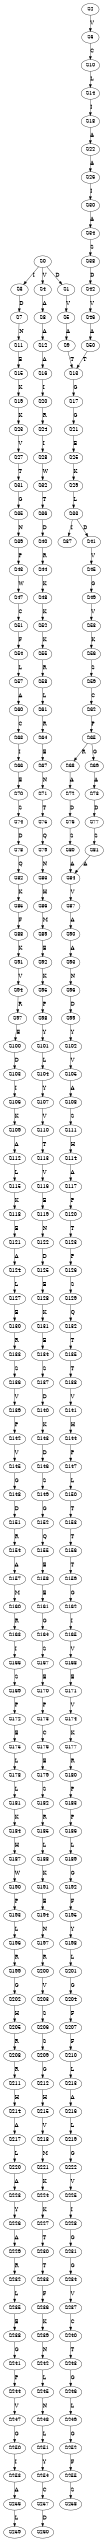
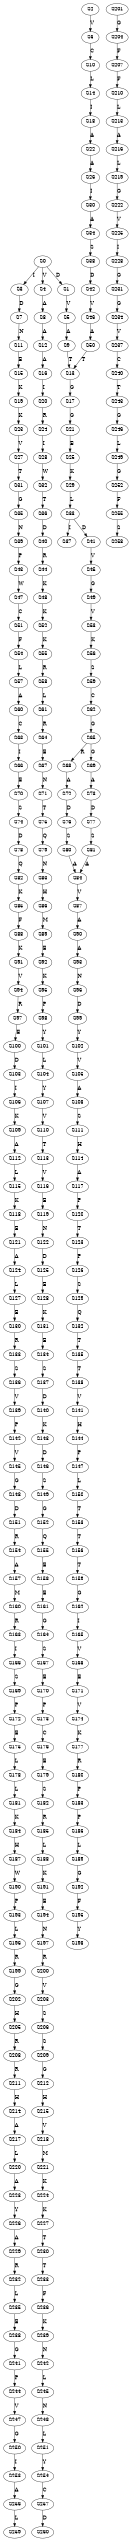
  strict digraph {
    S0
    S1
    S3
    S4
    S5
    S2
    S6
    S7
    S8
    S9
    S10
    S11
    S12
    S13
    S14
    S15
    S16
    S17
    S18
    S19
    S20
    S21
    S22
    S23
    S24
    S25
    S26
    S27
    S28
    S29
    S30
    S31
    S32
    S33
    S34
    S35
    S36
    S37
    S41
    S38
    S39
    S40
    S42
    S43
    S44
    S45
    S46
    S47
    S48
    S49
    S50
    S51
    S52
    S53
    S54
    S55
    S56
    S57
    S58
    S59
    S60
    S61
    S62
    S63
    S64
    S65
    S66
    S67
    S68
    S69
    S70
    S71
    S72
    S73
    S74
    S75
    S76
    S77
    S78
    S79
    S80
    S81
    S82
    S83
    S84
    S85
    S86
    S87
    S88
    S89
    S90
    S91
    S92
    S93
    S94
    S95
    S96
    S97
    S98
    S99
    S100
    S101
    S102
    S103
    S104
    S105
    S106
    S107
    S108
    S109
    S110
    S111
    S112
    S113
    S114
    S115
    S116
    S117
    S118
    S119
    S120
    S121
    S122
    S123
    S124
    S125
    S126
    S127
    S128
    S129
    S130
    S131
    S132
    S133
    S134
    S135
    S136
    S137
    S138
    S139
    S140
    S141
    S142
    S143
    S144
    S145
    S146
    S147
    S148
    S149
    S150
    S151
    S152
    S153
    S154
    S155
    S156
    S157
    S158
    S159
    S160
    S161
    S162
    S163
    S164
    S165
    S166
    S167
    S168
    S169
    S170
    S171
    S172
    S173
    S174
    S175
    S176
    S177
    S178
    S179
    S180
    S181
    S182
    S183
    S184
    S185
    S186
    S187
    S188
    S189
    S190
    S191
    S192
    S193
    S194
    S195
    S196
    S197
    S198
    S199
    S200
    S201
    S202
    S203
    S204
    S205
    S206
    S207
    S208
    S209
    S210
    S211
    S212
    S213
    S214
    S215
    S216
    S217
    S218
    S219
    S220
    S221
    S222
    S223
    S224
    S225
    S226
    S227
    S228
    S229
    S230
    S231
    S232
    S233
    S234
    S235
    S236
    S237
    S238
    S239
    S240
    S241
    S242
    S243
    S244
    S245
    S246
    S247
    S248
    S249
    S250
    S251
    S252
    S253
    S254
    S255
    S256
    S257
    S258
    S259
    S260
    S0 -> S1 [label=D]
    S0 -> S3 [label=I]
    S0 -> S4 [label=V]
    S1 -> S5 [label=V]
    S3 -> S7 [label=D]
    S4 -> S8 [label=A]
    S5 -> S9 [label=A]
    S2 -> S6 [label=V]
    S6 -> S10 [label=C]
    S7 -> S11 [label=N]
    S8 -> S12 [label=A]
    S9 -> S13 [label=T]
    S10 -> S14 [label=L]
    S11 -> S15 [label=E]
    S12 -> S16 [label=A]
    S13 -> S17 [label=G]
    S14 -> S18 [label=I]
    S15 -> S19 [label=K]
    S16 -> S20 [label=I]
    S17 -> S21 [label=G]
    S18 -> S22 [label=A]
    S19 -> S23 [label=K]
    S20 -> S24 [label=R]
    S21 -> S25 [label=E]
    S22 -> S26 [label=A]
    S23 -> S27 [label=V]
    S24 -> S28 [label=I]
    S25 -> S29 [label=K]
    S26 -> S30 [label=I]
    S27 -> S31 [label=T]
    S28 -> S32 [label=W]
    S29 -> S33 [label=L]
    S30 -> S34 [label=A]
    S31 -> S35 [label=G]
    S32 -> S36 [label=T]
    S33 -> S37 [label=I]
    S33 -> S41 [label=D]
    S34 -> S38 [label=S]
    S35 -> S39 [label=N]
    S36 -> S40 [label=D]
    S41 -> S45 [label=V]
    S38 -> S42 [label=D]
    S39 -> S43 [label=P]
    S40 -> S44 [label=R]
    S42 -> S46 [label=V]
    S43 -> S47 [label=W]
    S44 -> S48 [label=K]
    S45 -> S49 [label=G]
    S46 -> S50 [label=A]
    S47 -> S51 [label=C]
    S48 -> S52 [label=K]
    S49 -> S53 [label=V]
    S50 -> S13 [label=T]
    S51 -> S54 [label=F]
    S52 -> S55 [label=K]
    S53 -> S56 [label=K]
    S54 -> S57 [label=L]
    S55 -> S58 [label=R]
    S56 -> S59 [label=S]
    S57 -> S60 [label=A]
    S58 -> S61 [label=L]
    S59 -> S62 [label=C]
    S60 -> S63 [label=C]
    S61 -> S64 [label=R]
-   S62 -> S65 [label=P]
+   S62 -> S65 [label=G]
    S63 -> S66 [label=I]
    S64 -> S67 [label=E]
    S65 -> S68 [label=R]
    S65 -> S69 [label=G]
    S66 -> S70 [label=E]
    S67 -> S71 [label=N]
    S68 -> S72 [label=A]
    S69 -> S73 [label=A]
    S70 -> S74 [label=S]
    S71 -> S75 [label=T]
    S72 -> S76 [label=D]
    S73 -> S77 [label=D]
    S74 -> S78 [label=D]
    S75 -> S79 [label=Q]
    S76 -> S80 [label=S]
    S77 -> S81 [label=S]
    S78 -> S82 [label=Q]
    S79 -> S83 [label=N]
    S80 -> S84 [label=A]
    S81 -> S84 [label=A]
    S82 -> S85 [label=K]
    S83 -> S86 [label=H]
    S84 -> S87 [label=V]
    S85 -> S88 [label=F]
    S86 -> S89 [label=M]
    S87 -> S90 [label=A]
    S88 -> S91 [label=K]
    S89 -> S92 [label=E]
    S90 -> S93 [label=A]
    S91 -> S94 [label=V]
    S92 -> S95 [label=K]
    S93 -> S96 [label=N]
    S94 -> S97 [label=R]
    S95 -> S98 [label=P]
    S96 -> S99 [label=D]
    S97 -> S100 [label=E]
    S98 -> S101 [label=Y]
    S99 -> S102 [label=Y]
    S100 -> S103 [label=D]
    S101 -> S104 [label=L]
    S102 -> S105 [label=V]
    S103 -> S106 [label=I]
    S104 -> S107 [label=Y]
    S105 -> S108 [label=A]
    S106 -> S109 [label=K]
    S107 -> S110 [label=V]
    S108 -> S111 [label=S]
    S109 -> S112 [label=A]
    S110 -> S113 [label=T]
    S111 -> S114 [label=H]
    S112 -> S115 [label=L]
    S113 -> S116 [label=V]
    S114 -> S117 [label=A]
    S115 -> S118 [label=K]
    S116 -> S119 [label=E]
    S117 -> S120 [label=P]
    S118 -> S121 [label=E]
    S119 -> S122 [label=N]
    S120 -> S123 [label=T]
    S121 -> S124 [label=A]
    S122 -> S125 [label=D]
    S123 -> S126 [label=P]
    S124 -> S127 [label=L]
    S125 -> S128 [label=E]
    S126 -> S129 [label=S]
    S127 -> S130 [label=E]
    S128 -> S131 [label=K]
    S129 -> S132 [label=Q]
    S130 -> S133 [label=R]
    S131 -> S134 [label=E]
    S132 -> S135 [label=T]
    S133 -> S136 [label=S]
    S134 -> S137 [label=S]
    S135 -> S138 [label=T]
    S136 -> S139 [label=V]
    S137 -> S140 [label=D]
    S138 -> S141 [label=V]
    S139 -> S142 [label=P]
    S140 -> S143 [label=K]
    S141 -> S144 [label=H]
    S142 -> S145 [label=V]
    S143 -> S146 [label=D]
    S144 -> S147 [label=P]
    S145 -> S148 [label=G]
    S146 -> S149 [label=S]
    S147 -> S150 [label=L]
    S148 -> S151 [label=D]
    S149 -> S152 [label=G]
    S150 -> S153 [label=T]
    S151 -> S154 [label=R]
    S152 -> S155 [label=Q]
    S153 -> S156 [label=T]
    S154 -> S157 [label=A]
    S155 -> S158 [label=E]
    S156 -> S159 [label=T]
    S157 -> S160 [label=M]
    S158 -> S161 [label=E]
    S159 -> S162 [label=G]
    S160 -> S163 [label=R]
    S161 -> S164 [label=G]
    S162 -> S165 [label=I]
    S163 -> S166 [label=I]
    S164 -> S167 [label=S]
    S165 -> S168 [label=V]
    S166 -> S169 [label=S]
    S167 -> S170 [label=E]
    S168 -> S171 [label=E]
    S169 -> S172 [label=P]
    S170 -> S173 [label=P]
    S171 -> S174 [label=V]
    S172 -> S175 [label=E]
    S173 -> S176 [label=C]
    S174 -> S177 [label=K]
    S175 -> S178 [label=L]
    S176 -> S179 [label=E]
    S177 -> S180 [label=R]
    S178 -> S181 [label=L]
    S179 -> S182 [label=S]
    S180 -> S183 [label=P]
    S181 -> S184 [label=K]
    S182 -> S185 [label=R]
    S183 -> S186 [label=P]
    S184 -> S187 [label=H]
    S185 -> S188 [label=L]
    S186 -> S189 [label=L]
    S187 -> S190 [label=W]
    S188 -> S191 [label=K]
    S189 -> S192 [label=G]
    S190 -> S193 [label=P]
    S191 -> S194 [label=E]
    S192 -> S195 [label=F]
    S193 -> S196 [label=L]
    S194 -> S197 [label=N]
    S195 -> S198 [label=Y]
    S196 -> S199 [label=R]
    S197 -> S200 [label=R]
-   S198 -> S201 [label=L]
    S199 -> S202 [label=G]
    S200 -> S203 [label=V]
    S201 -> S204 [label=G]
    S202 -> S205 [label=H]
    S203 -> S206 [label=S]
    S204 -> S207 [label=F]
    S205 -> S208 [label=R]
    S206 -> S209 [label=S]
    S207 -> S210 [label=F]
    S208 -> S211 [label=R]
    S209 -> S212 [label=G]
    S210 -> S213 [label=L]
    S211 -> S214 [label=H]
    S212 -> S215 [label=H]
    S213 -> S216 [label=A]
    S214 -> S217 [label=A]
    S215 -> S218 [label=V]
    S216 -> S219 [label=L]
    S217 -> S220 [label=L]
    S218 -> S221 [label=M]
    S219 -> S222 [label=G]
    S220 -> S223 [label=A]
    S221 -> S224 [label=K]
    S222 -> S225 [label=V]
    S223 -> S226 [label=Y]
    S224 -> S227 [label=K]
    S225 -> S228 [label=I]
    S226 -> S229 [label=A]
    S227 -> S230 [label=T]
    S228 -> S231 [label=G]
    S229 -> S232 [label=R]
    S230 -> S233 [label=T]
    S231 -> S234 [label=G]
    S232 -> S235 [label=L]
    S233 -> S236 [label=F]
    S234 -> S237 [label=V]
    S235 -> S238 [label=E]
    S236 -> S239 [label=K]
    S237 -> S240 [label=C]
    S238 -> S241 [label=G]
    S239 -> S242 [label=N]
    S240 -> S243 [label=T]
    S241 -> S244 [label=P]
    S242 -> S245 [label=L]
    S243 -> S246 [label=G]
    S244 -> S247 [label=V]
    S245 -> S248 [label=N]
    S246 -> S249 [label=L]
    S247 -> S250 [label=G]
    S248 -> S251 [label=L]
    S249 -> S252 [label=G]
    S250 -> S253 [label=I]
    S251 -> S254 [label=Y]
    S252 -> S255 [label=F]
    S253 -> S256 [label=A]
    S254 -> S257 [label=C]
    S255 -> S258 [label=S]
    S256 -> S259 [label=L]
    S257 -> S260 [label=D]
  }
